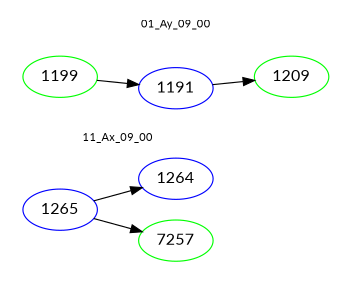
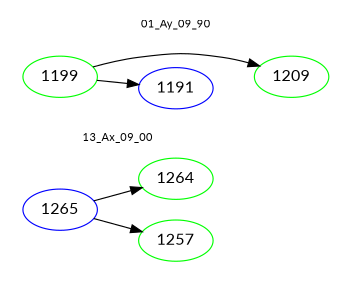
  digraph {
    fontname=Lato
    rankdir=LR
    node [color=blue fontname=Lato]
    edge [color=black fontname=Lato]
    n1 [label=1265]
-   n2 [color=green label=7257]
-   n3 [label=1264]
+   n2 [color=green label=1257]
+   n3 [color=green label=1264]
    n4 [color=green label=1199]
    n5 [label=1191]
    n6 [color=green label=1209]
    subgraph cluster_1 {
      color=white
      fontsize=10
-     label="11_Ax_09_00"
+     label="13_Ax_09_00"
      n1
      n2
      n3
    }
    subgraph cluster_2 {
      color=white
      fontsize=10
-     label="01_Ay_09_00"
+     label="01_Ay_09_90"
      n4
      n5
      n6
    }
    n1 -> n2
    n1 -> n3
    n4 -> n5
-   n5 -> n6
+   n4 -> n6
  }
